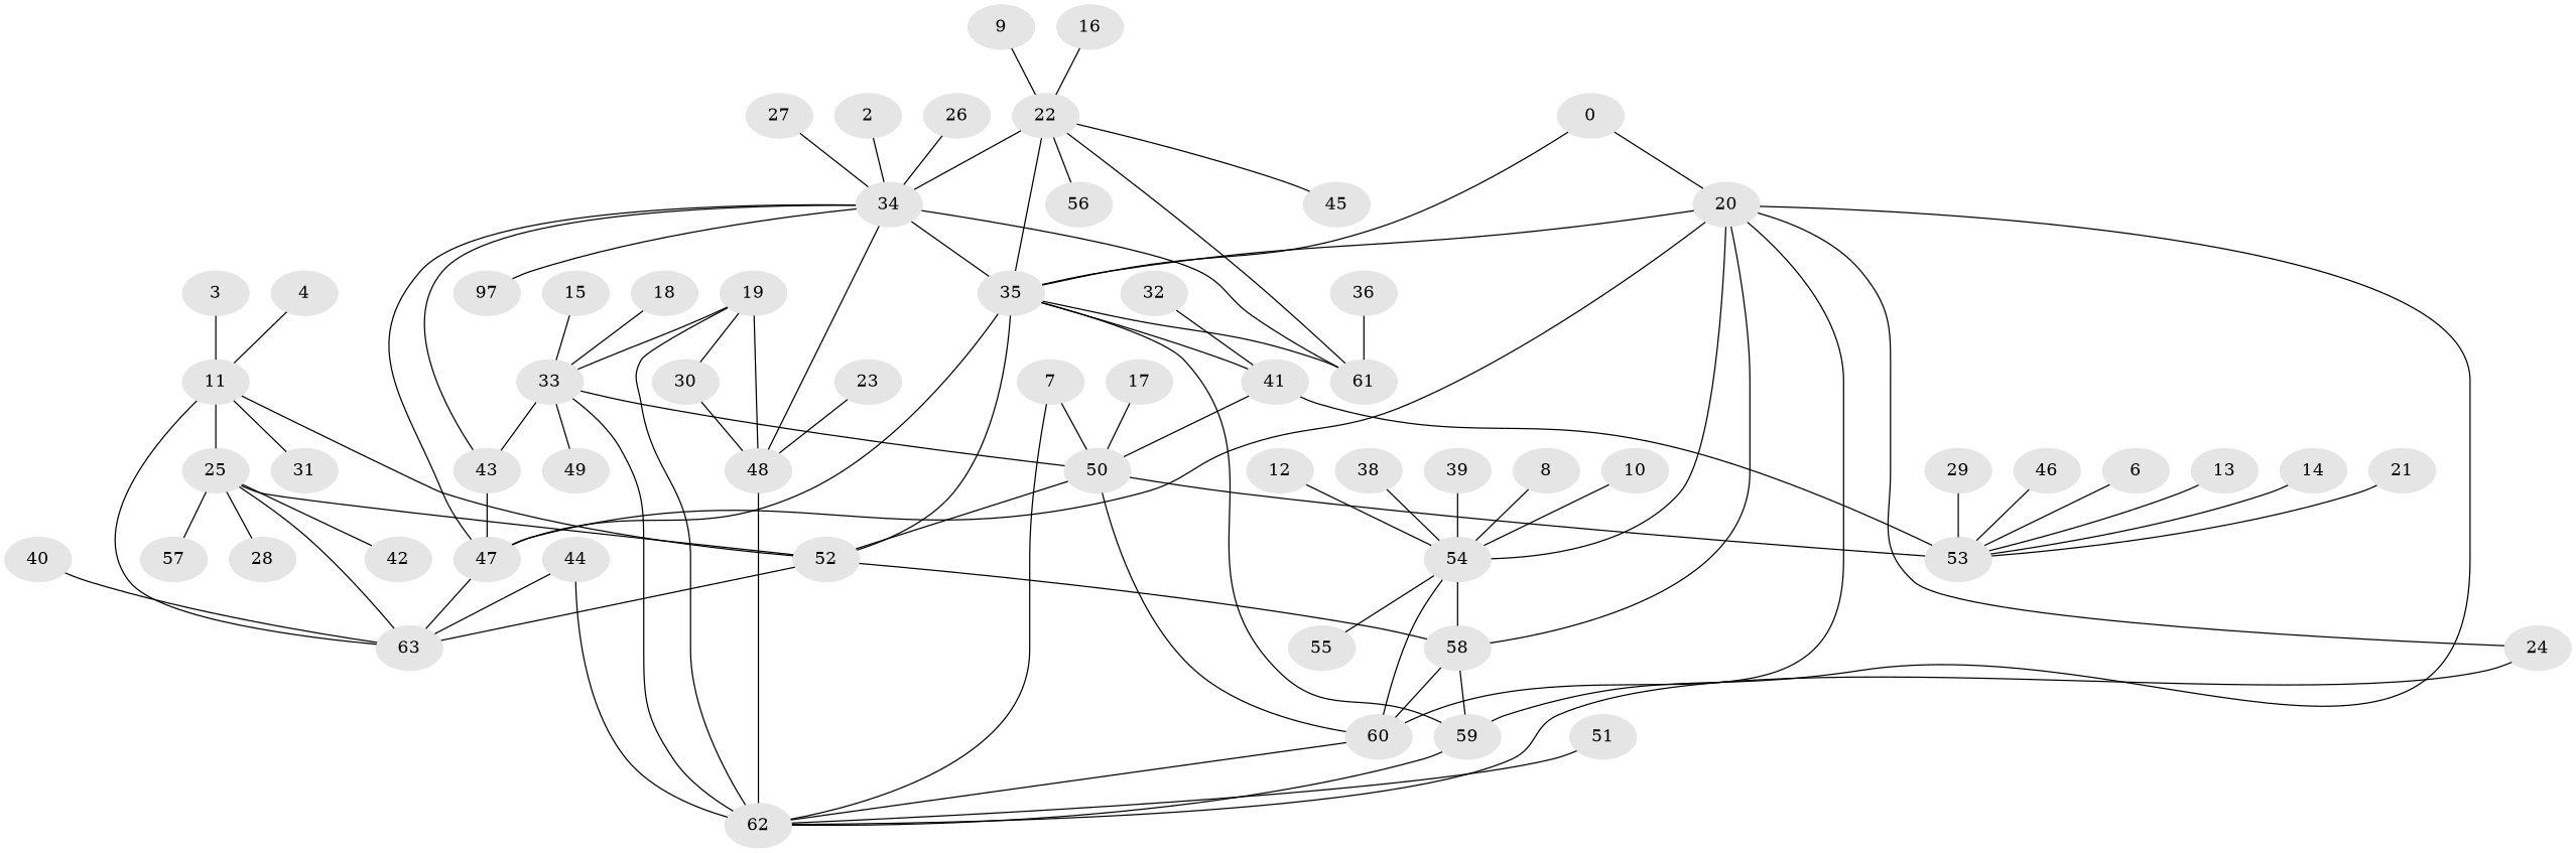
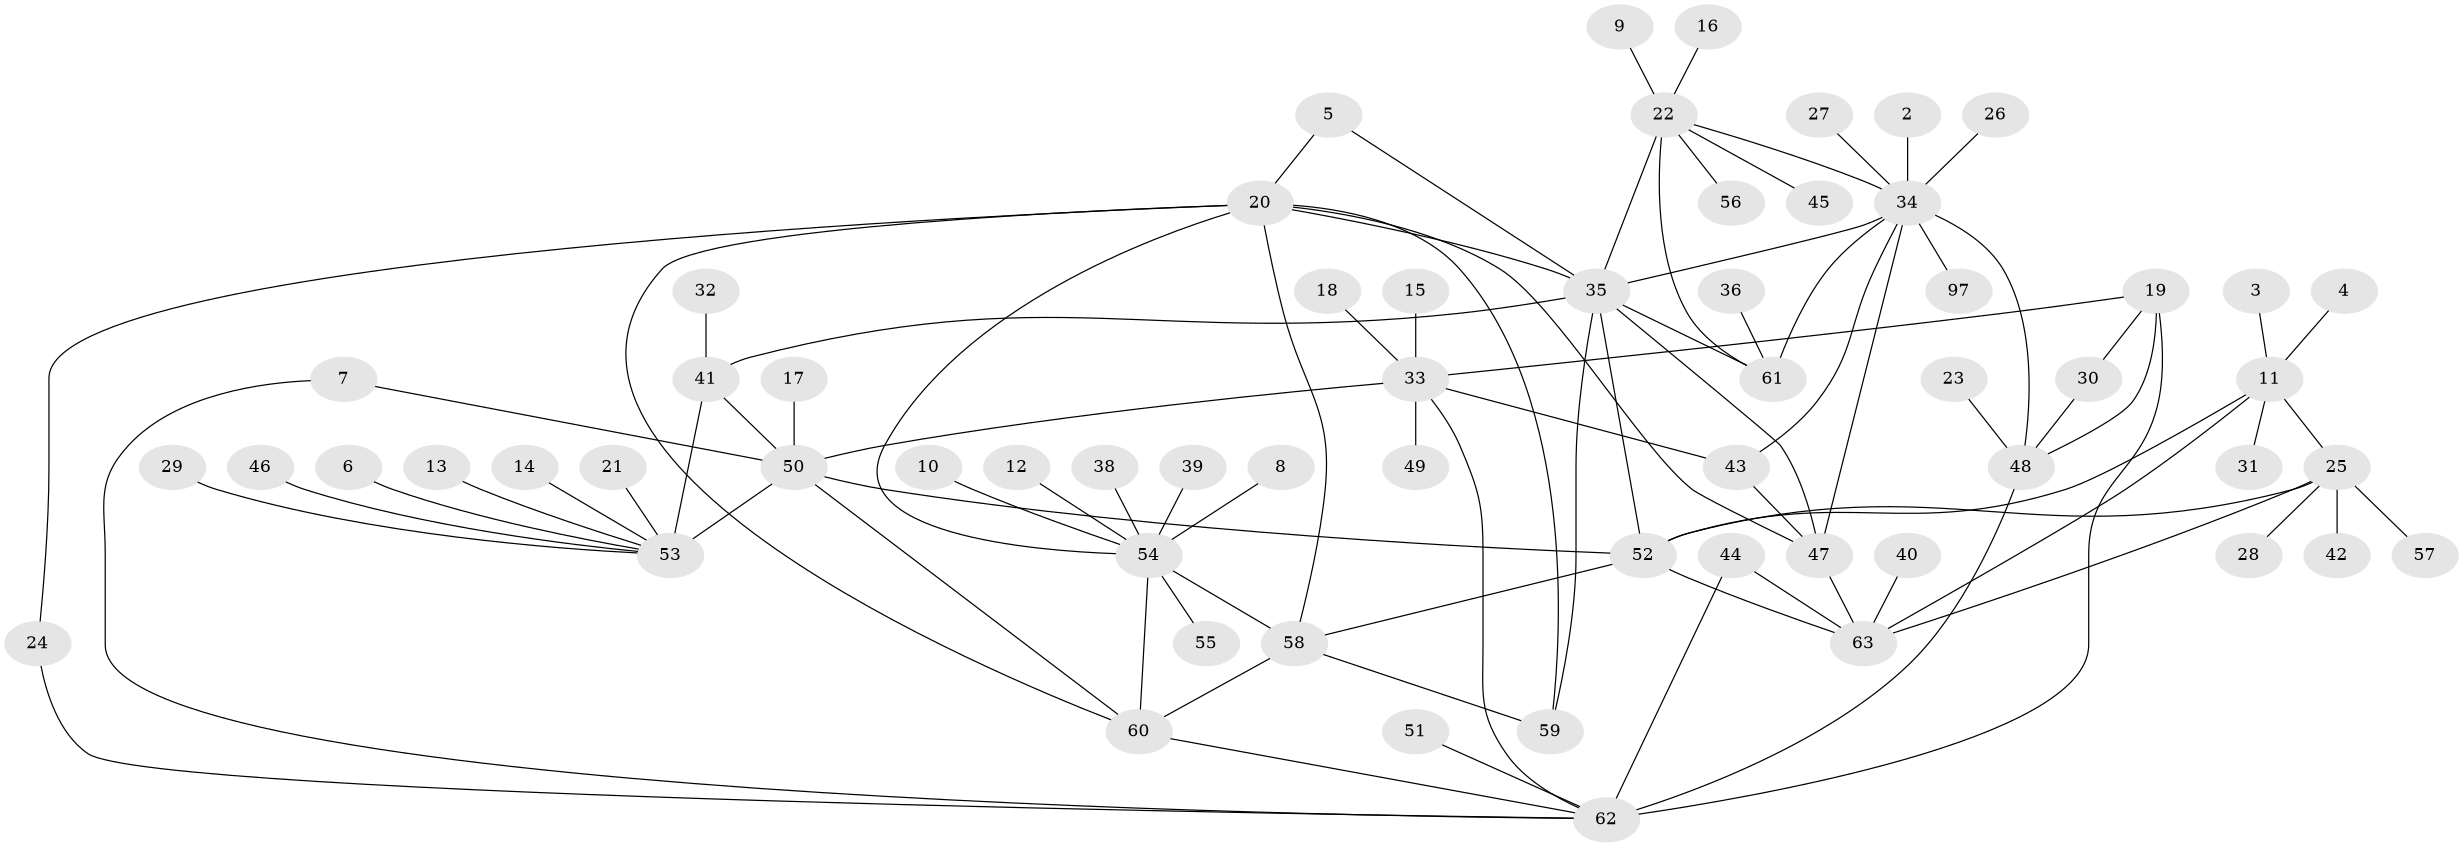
  graph {
    node [color=gray90 style=filled]
    edge [weight=1.0]
    11
    25
    31
    52
    63
    2
    34
    35
    48
    47
    61
    43
    n13 [label=97]
    3
    4
-   5 [label=0]
+   5
    20
    54
    24
    58
    59
    60
    41
    6
    53
    7
    50
    62
    8
    55
    9
    22
    45
    56
    10
    28
    42
    57
    12
    13
    14
    15
    33
    49
    16
    17
    18
    19
    30
    21
    23
    26
    27
    29
    32
    36
    38
    39
    40
    44
    46
    51
    11 -- 25 [weight=2.0]
    11 -- 31
    11 -- 52 [weight=2.0]
    11 -- 63
    25 -- 52 [weight=4.0]
    25 -- 63 [weight=2.0]
    25 -- 28
    25 -- 42
    25 -- 57
    52 -- 63 [weight=2.0]
    52 -- 58
    2 -- 34
    34 -- 35
    34 -- 48
    34 -- 47
    34 -- 61
    34 -- 43
    34 -- n13
    35 -- 52 [weight=4.0]
    35 -- 47 [weight=2.0]
    35 -- 61
    35 -- 59
    35 -- 41
    48 -- 62 [weight=3.0]
    47 -- 63
    43 -- 47
    3 -- 11
    4 -- 11
    5 -- 35
    5 -- 20
    20 -- 35
    20 -- 47
    20 -- 54 [weight=2.0]
    20 -- 24
    20 -- 58 [weight=2.0]
    20 -- 59
    20 -- 60
    54 -- 58 [weight=4.0]
    54 -- 60 [weight=2.0]
    54 -- 55
    24 -- 62
    58 -- 59
    58 -- 60 [weight=2.0]
-   59 -- 62
    60 -- 62
    41 -- 53 [weight=3.0]
    41 -- 50 [weight=2.0]
    6 -- 53
    7 -- 50
    7 -- 62
    50 -- 52
    50 -- 60
    50 -- 53 [weight=6.0]
    8 -- 54
    9 -- 22
    22 -- 34 [weight=3.0]
    22 -- 35 [weight=3.0]
    22 -- 61 [weight=3.0]
    22 -- 45
    22 -- 56
    10 -- 54
    12 -- 54
    13 -- 53
    14 -- 53
    15 -- 33
    33 -- 43
    33 -- 50
    33 -- 62
    33 -- 49
    16 -- 22
    17 -- 50
    18 -- 33
    19 -- 48 [weight=3.0]
    19 -- 62
    19 -- 33
    19 -- 30
    30 -- 48 [weight=3.0]
    21 -- 53
    23 -- 48
    26 -- 34
    27 -- 34
    29 -- 53
    32 -- 41
    36 -- 61
    38 -- 54
    39 -- 54
    40 -- 63
    44 -- 63
    44 -- 62
    46 -- 53
    51 -- 62
  }
